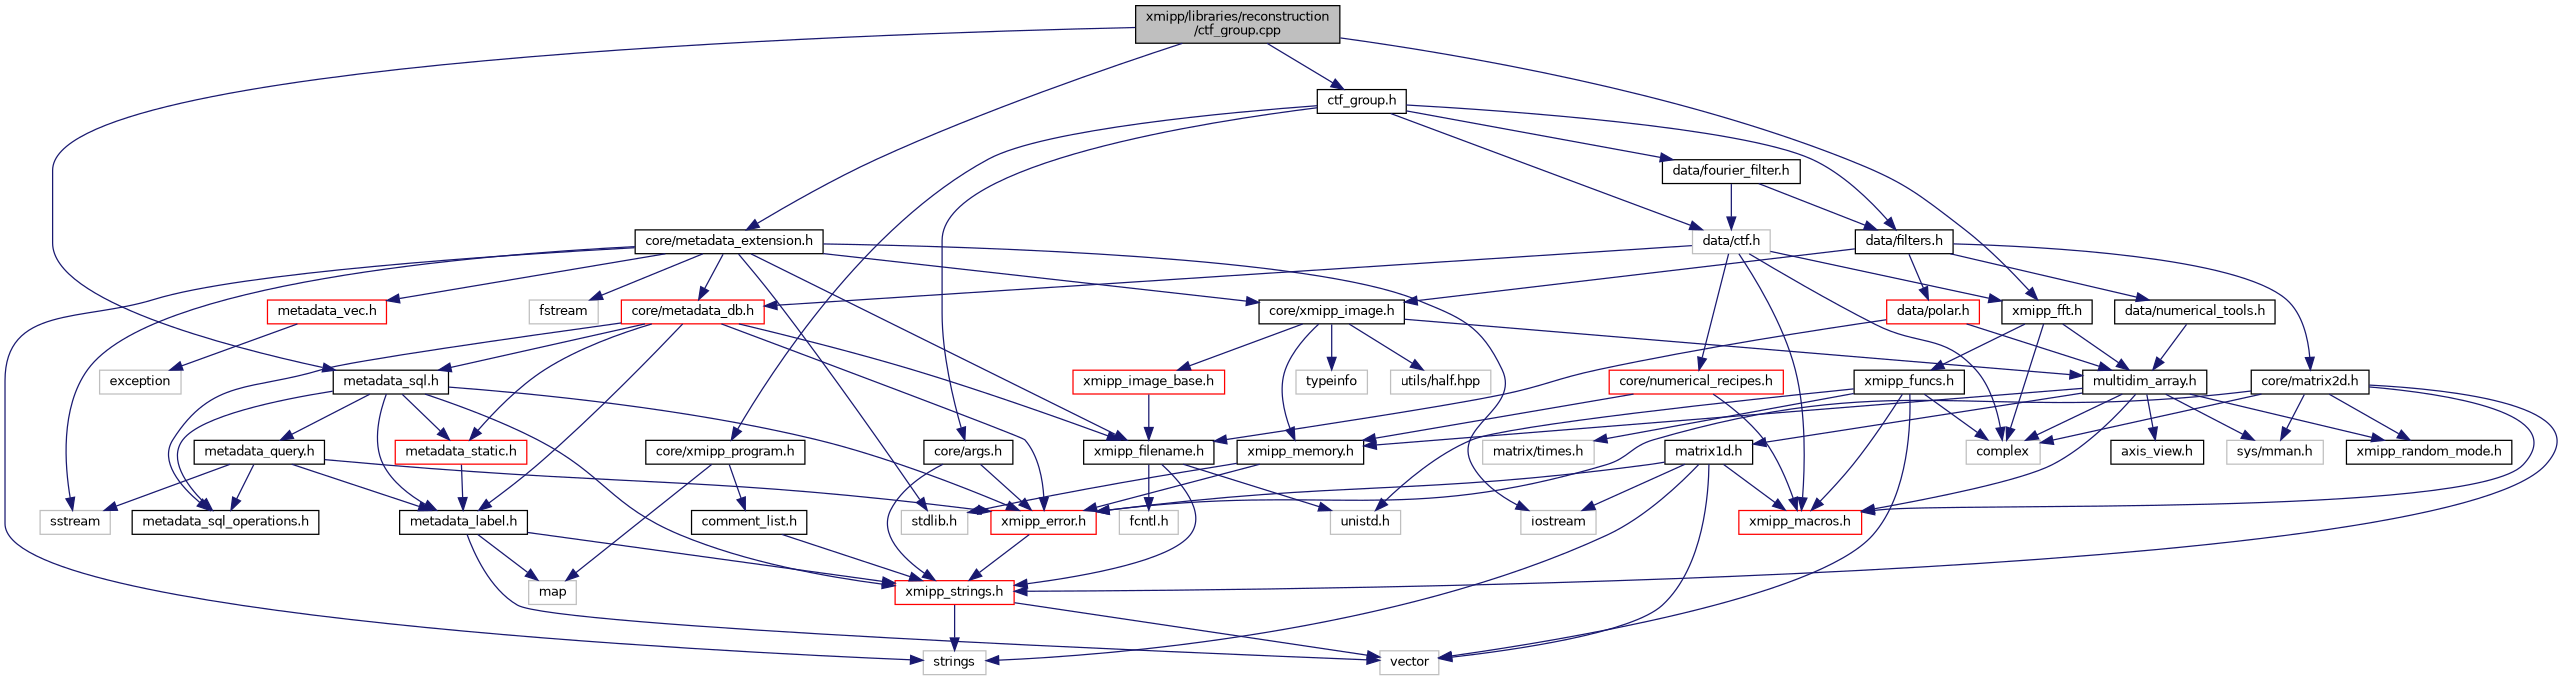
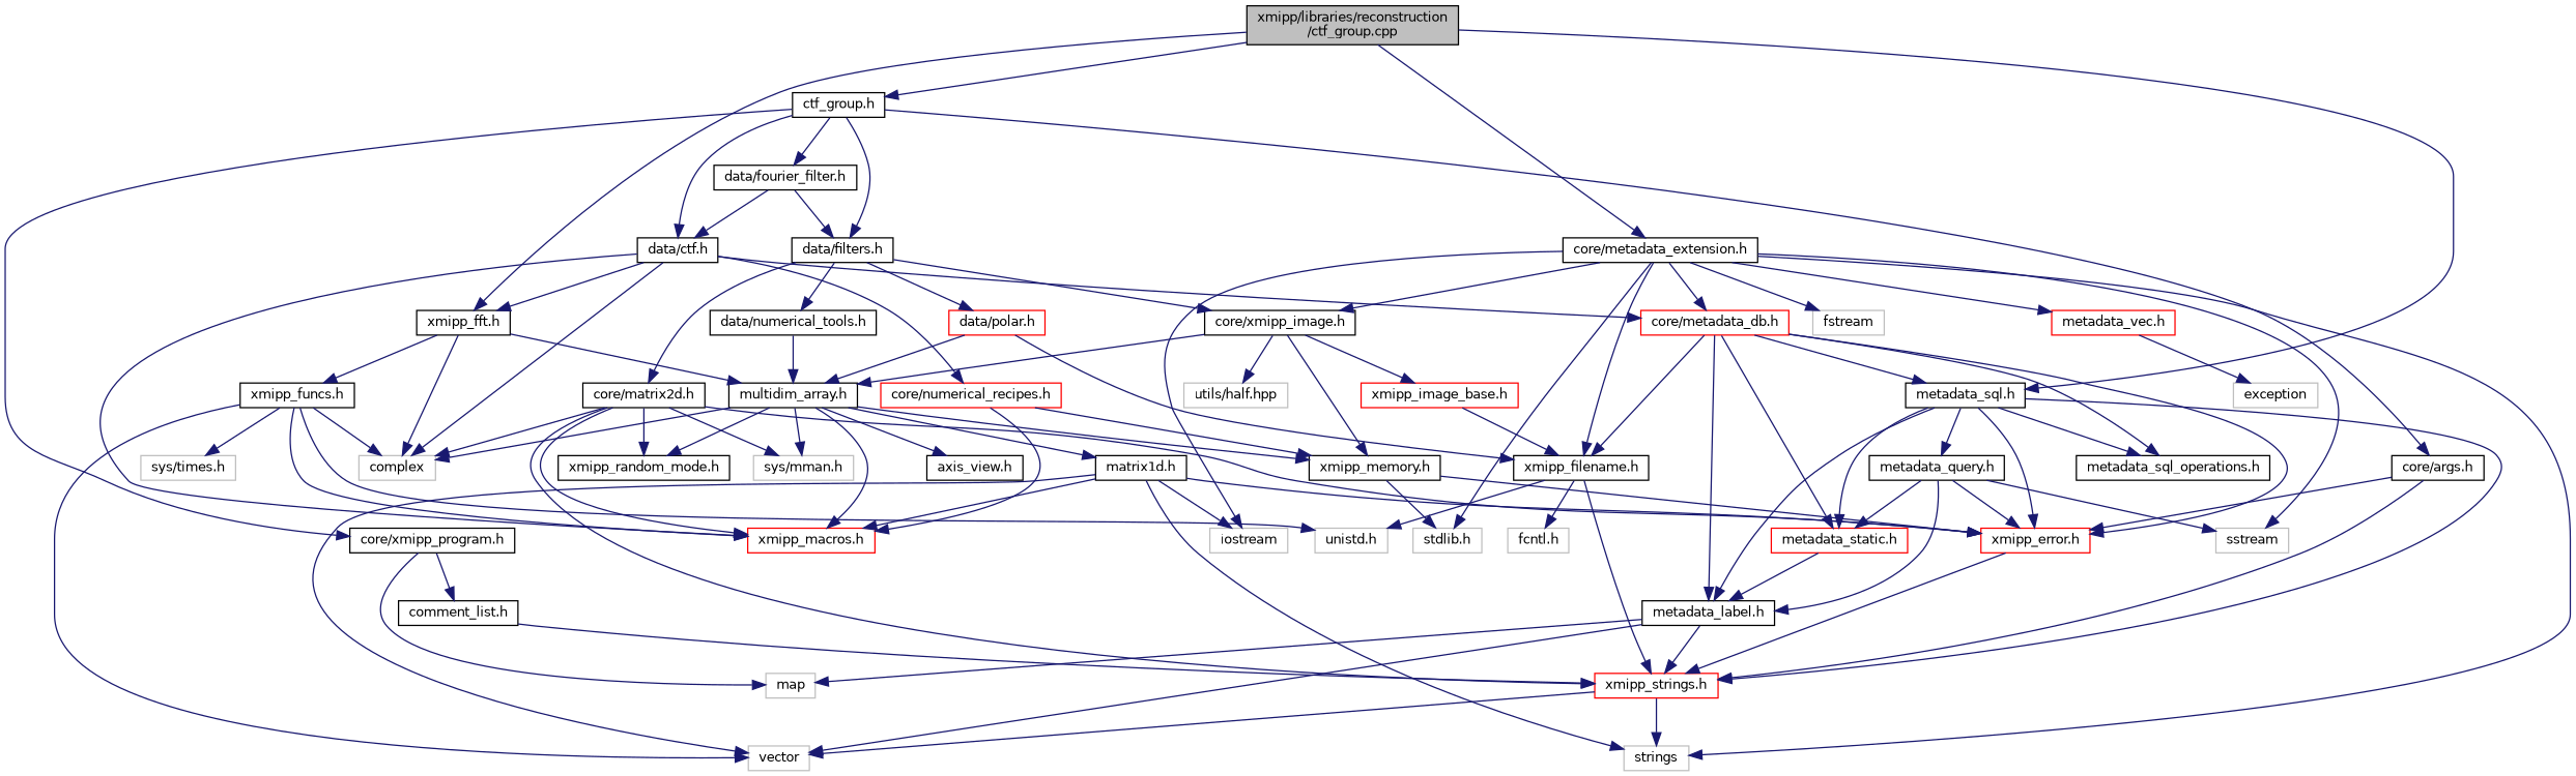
  digraph {
    node [color=black fillcolor=white fontname=Helvetica fontsize=10 shape=record style=filled]
    edge [color=midnightblue fontname=Helvetica fontsize=10 labelfontname=Helvetica labelfontsize=10 style=solid]
    n1 [fillcolor=grey75 fontcolor=black height=0.2 label="xmipp/libraries/reconstruction\l/ctf_group.cpp" width=0.4]
    n2 [height=0.2 label="ctf_group.h" width=0.4]
    n3 [height=0.2 label="metadata_sql.h" width=0.4]
    n4 [height=0.2 label="xmipp_fft.h" width=0.4]
    n5 [height=0.2 label="core/metadata_extension.h" width=0.4]
    n6 [height=0.2 label="core/args.h" width=0.4]
    n7 [height=0.2 label="data/filters.h" width=0.4]
    n8 [height=0.2 label="data/fourier_filter.h" width=0.4]
-   n9 [color=grey75 height=0.2 label="data/ctf.h" width=0.4]
+   n9 [height=0.2 label="data/ctf.h" width=0.4]
    n10 [height=0.2 label="core/xmipp_program.h" width=0.4]
    n11 [color=red height=0.2 label="xmipp_strings.h" width=0.4]
    n12 [color=red height=0.2 label="xmipp_error.h" width=0.4]
    n13 [height=0.2 label="metadata_label.h" width=0.4]
    n14 [color=red height=0.2 label="metadata_static.h" width=0.4]
    n15 [height=0.2 label="metadata_sql_operations.h" width=0.4]
    n16 [height=0.2 label="metadata_query.h" width=0.4]
    n17 [height=0.2 label="multidim_array.h" width=0.4]
    n18 [color=grey75 height=0.2 label=complex width=0.4]
    n19 [height=0.2 label="xmipp_funcs.h" width=0.4]
    n20 [color=grey75 height=0.2 label=strings width=0.4]
    n21 [height=0.2 label="core/xmipp_image.h" width=0.4]
    n22 [color=grey75 height=0.2 label=iostream width=0.4]
    n23 [color=grey75 height=0.2 label="stdlib.h" width=0.4]
    n24 [height=0.2 label="xmipp_filename.h" width=0.4]
    n25 [color=red height=0.2 label="core/metadata_db.h" width=0.4]
    n26 [color=grey75 height=0.2 label=sstream width=0.4]
    n27 [color=red height=0.2 label="metadata_vec.h" width=0.4]
    n28 [color=grey75 height=0.2 label=fstream width=0.4]
    n29 [height=0.2 label="core/matrix2d.h" width=0.4]
    n30 [height=0.2 label="data/numerical_tools.h" width=0.4]
    n31 [color=red height=0.2 label="data/polar.h" width=0.4]
    n32 [color=red height=0.2 label="xmipp_macros.h" width=0.4]
    n33 [color=red height=0.2 label="core/numerical_recipes.h" width=0.4]
    n34 [color=grey75 height=0.2 label=map width=0.4]
    n35 [height=0.2 label="comment_list.h" width=0.4]
    n36 [color=grey75 height=0.2 label=vector width=0.4]
-   n37 [color=grey75 height=0.2 label=typeinfo width=0.4]
    n38 [height=0.2 label="xmipp_memory.h" width=0.4]
    n39 [color=red height=0.2 label="xmipp_image_base.h" width=0.4]
    n40 [color=grey75 height=0.2 label="utils/half.hpp" width=0.4]
    n41 [color=grey75 height=0.2 label="sys/mman.h" width=0.4]
    n42 [height=0.2 label="xmipp_random_mode.h" width=0.4]
    n43 [height=0.2 label="matrix1d.h" width=0.4]
    n44 [height=0.2 label="axis_view.h" width=0.4]
    n45 [color=grey75 height=0.2 label="unistd.h" width=0.4]
    n46 [color=grey75 height=0.2 label="fcntl.h" width=0.4]
-   n47 [color=grey75 height=0.2 label="matrix/times.h" width=0.4]
+   n47 [color=grey75 height=0.2 label="sys/times.h" width=0.4]
    n48 [color=grey75 height=0.2 label=exception width=0.4]
    n1 -> n2
    n1 -> n3
    n1 -> n4
    n1 -> n5
    n2 -> n6
    n2 -> n7
    n2 -> n8
    n2 -> n9
    n2 -> n10
    n3 -> n11
    n3 -> n12
    n3 -> n13
    n3 -> n14
    n3 -> n15
    n3 -> n16
    n4 -> n17
    n4 -> n18
    n4 -> n19
    n5 -> n20
    n5 -> n21
    n5 -> n22
    n5 -> n23
    n5 -> n24
    n5 -> n25
    n5 -> n26
    n5 -> n27
    n5 -> n28
    n6 -> n11
    n6 -> n12
    n7 -> n21
    n7 -> n29
    n7 -> n30
    n7 -> n31
    n8 -> n7
    n8 -> n9
    n9 -> n4
    n9 -> n18
    n9 -> n25
    n9 -> n32
    n9 -> n33
    n10 -> n34
    n10 -> n35
    n11 -> n20
    n11 -> n36
    n12 -> n11
    n13 -> n11
    n13 -> n34
    n13 -> n36
    n14 -> n13
    n16 -> n12
    n16 -> n13
-   n16 -> n15
+   n16 -> n14
    n16 -> n26
    n17 -> n18
    n17 -> n32
    n17 -> n38
    n17 -> n41
    n17 -> n42
    n17 -> n43
    n17 -> n44
    n19 -> n18
    n19 -> n32
    n19 -> n36
    n19 -> n45
    n19 -> n47
    n21 -> n17
-   n21 -> n37
    n21 -> n38
    n21 -> n39
    n21 -> n40
    n24 -> n11
    n24 -> n45
    n24 -> n46
    n25 -> n3
    n25 -> n12
    n25 -> n13
    n25 -> n14
    n25 -> n15
    n25 -> n24
    n27 -> n48
    n29 -> n11
    n29 -> n12
    n29 -> n18
    n29 -> n32
    n29 -> n41
    n29 -> n42
    n30 -> n17
    n31 -> n17
    n31 -> n24
    n33 -> n32
    n33 -> n38
    n35 -> n11
    n38 -> n12
    n38 -> n23
    n39 -> n24
    n43 -> n12
    n43 -> n20
    n43 -> n22
    n43 -> n32
    n43 -> n36
  }
